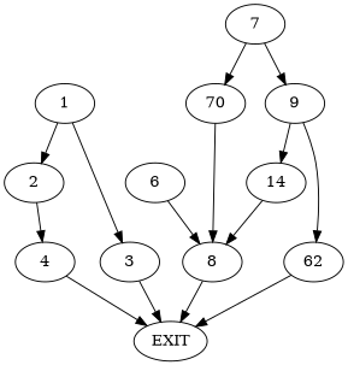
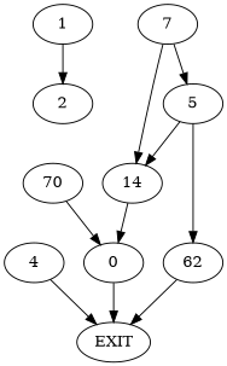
  digraph {
    1
    2
-   3
    n4 [label=EXIT]
    4
-   6
-   8
+   8 [label=0]
    7
-   9
+   9 [label=5]
    n10 [label=70]
    n11 [label=14]
    n12 [label=62]
    1 -> 2
-   1 -> 3
-   2 -> 4
-   3 -> n4
    4 -> n4
-   6 -> 8
    8 -> n4
    7 -> 9
-   7 -> n10
+   7 -> n11
    9 -> n11
    9 -> n12
    n10 -> 8
    n11 -> 8
    n12 -> n4
  }
